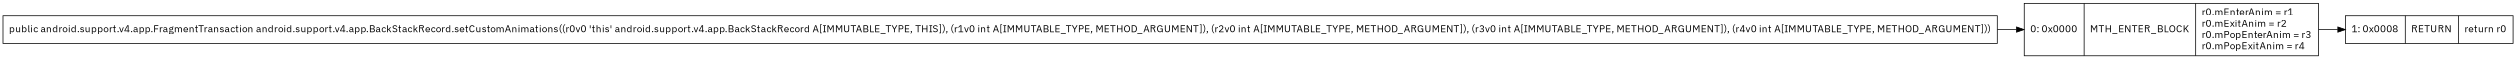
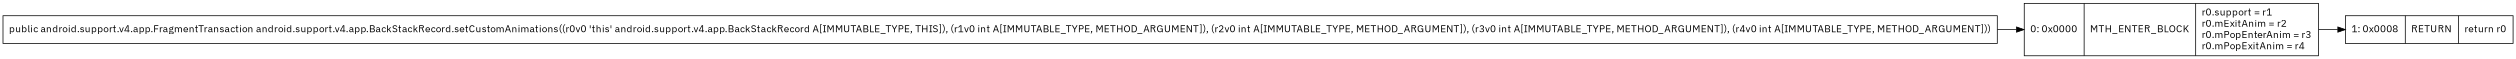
  digraph {
    rankdir=LR
    fontname="IBM Plex Sans"
    node [shape=record fontname="IBM Plex Sans"]
    edge [fontname="IBM Plex Sans"]
-   n1 [label="{0\:\ 0x0000|MTH_ENTER_BLOCK\l|r0.mEnterAnim = r1\lr0.mExitAnim = r2\lr0.mPopEnterAnim = r3\lr0.mPopExitAnim = r4\l}"]
+   n1 [label="{0\:\ 0x0000|MTH_ENTER_BLOCK\l|r0.support = r1\lr0.mExitAnim = r2\lr0.mPopEnterAnim = r3\lr0.mPopExitAnim = r4\l}"]
    n2 [label="{1\:\ 0x0008|RETURN\l|return r0\l}"]
    n3 [label="{public android.support.v4.app.FragmentTransaction android.support.v4.app.BackStackRecord.setCustomAnimations((r0v0 'this' android.support.v4.app.BackStackRecord A[IMMUTABLE_TYPE, THIS]), (r1v0 int A[IMMUTABLE_TYPE, METHOD_ARGUMENT]), (r2v0 int A[IMMUTABLE_TYPE, METHOD_ARGUMENT]), (r3v0 int A[IMMUTABLE_TYPE, METHOD_ARGUMENT]), (r4v0 int A[IMMUTABLE_TYPE, METHOD_ARGUMENT])) }"]
    n1 -> n2
    n3 -> n1
  }
